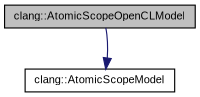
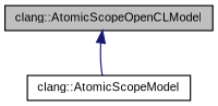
  digraph {
    fontname="Liberation Sans"
    node [color=black fontname="Liberation Sans" fontsize=10 shape=record]
    n1 [fillcolor=grey75 fontcolor=black height=0.2 label="clang::AtomicScopeOpenCLModel" style=filled width=0.4]
    n2 [height=0.2 label="clang::AtomicScopeModel" width=0.4]
-   n2 -> n1 [color=midnightblue dir=back fontname="Liberation Sans" fontsize=10 labelfontname=Helvetica labelfontsize=10 style=solid]
+   n1 -> n2 [color=midnightblue dir=back fontname="Liberation Sans" fontsize=10 labelfontname=Helvetica labelfontsize=10 style=solid]
  }
